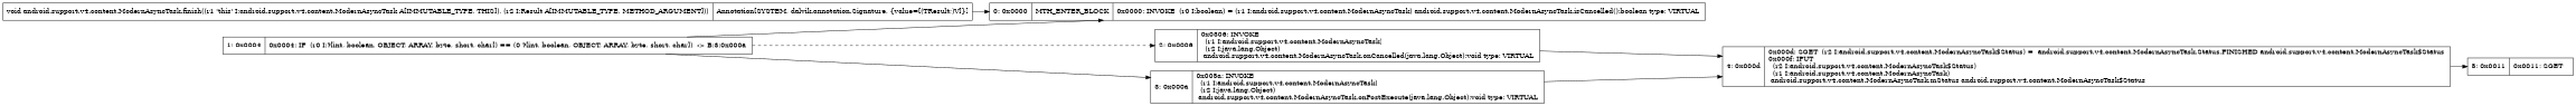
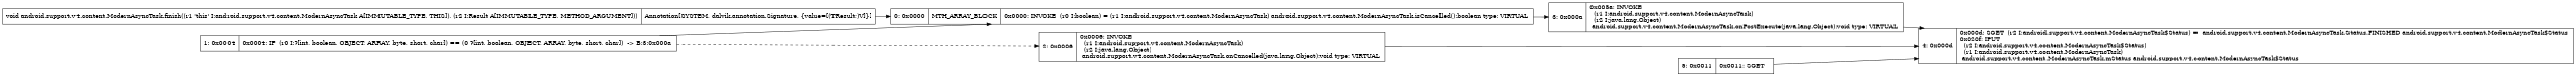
  digraph {
    rankdir=LR
    node [shape=record]
-   n1 [label="{0\:\ 0x0000|MTH_ENTER_BLOCK\l|0x0000: INVOKE  (r0 I:boolean) = (r1 I:android.support.v4.content.ModernAsyncTask) android.support.v4.content.ModernAsyncTask.isCancelled():boolean type: VIRTUAL \l}"]
+   n1 [label="{0\:\ 0x0000|MTH_ARRAY_BLOCK\l|0x0000: INVOKE  (r0 I:boolean) = (r1 I:android.support.v4.content.ModernAsyncTask) android.support.v4.content.ModernAsyncTask.isCancelled():boolean type: VIRTUAL \l}"]
    n2 [label="{1\:\ 0x0004|0x0004: IF  (r0 I:?[int, boolean, OBJECT, ARRAY, byte, short, char]) == (0 ?[int, boolean, OBJECT, ARRAY, byte, short, char])  \-\> B:3:0x000a \l}"]
-   n3 [label="{2\:\ 0x0006|0x0306: INVOKE  \l  (r1 I:android.support.v4.content.ModernAsyncTask)\l  (r2 I:java.lang.Object)\l android.support.v4.content.ModernAsyncTask.onCancelled(java.lang.Object):void type: VIRTUAL \l}"]
+   n3 [label="{2\:\ 0x0006|0x0006: INVOKE  \l  (r1 I:android.support.v4.content.ModernAsyncTask)\l  (r2 I:java.lang.Object)\l android.support.v4.content.ModernAsyncTask.onCancelled(java.lang.Object):void type: VIRTUAL \l}"]
    n4 [label="{3\:\ 0x000a|0x005a: INVOKE  \l  (r1 I:android.support.v4.content.ModernAsyncTask)\l  (r2 I:java.lang.Object)\l android.support.v4.content.ModernAsyncTask.onPostExecute(java.lang.Object):void type: VIRTUAL \l}"]
-   n5 [label="{4\:\ 0x000d|0x000d: SGET  (r2 I:android.support.v4.content.ModernAsyncTask$Status) =  android.support.v4.content.ModernAsyncTask.Status.FINISHED android.support.v4.content.ModernAsyncTask$Status \l0x000f: IPUT  \l  (r2 I:android.support.v4.content.ModernAsyncTask$Status)\l  (r1 I:android.support.v4.content.ModernAsyncTask)\l android.support.v4.content.ModernAsyncTask.mStatus android.support.v4.content.ModernAsyncTask$Status \l}"]
+   n5 [label="{4\:\ 0x000d|0x000d: SGET  (r2 I:android.support.v4.content.ModernAsyncTask$Status) =  android.support.v4.content.ModernAsyncTask.Status.FINISHED android.support.v4.content.ModernAsyncTask$Status \l0x020f: IPUT  \l  (r2 I:android.support.v4.content.ModernAsyncTask$Status)\l  (r1 I:android.support.v4.content.ModernAsyncTask)\l android.support.v4.content.ModernAsyncTask.mStatus android.support.v4.content.ModernAsyncTask$Status \l}"]
    n6 [label="{5\:\ 0x0011|0x0011: SGET   \l}"]
    n7 [label="{void android.support.v4.content.ModernAsyncTask.finish((r1 'this' I:android.support.v4.content.ModernAsyncTask A[IMMUTABLE_TYPE, THIS]), (r2 I:Result A[IMMUTABLE_TYPE, METHOD_ARGUMENT]))  | Annotation[SYSTEM, dalvik.annotation.Signature, \{value=[(TResult;)V]\}]\l}"]
    n2 -> n1
    n2 -> n3 [style=dashed]
-   n2 -> n4
+   n1 -> n4
    n3 -> n5
    n4 -> n5
-   n5 -> n6
+   n6 -> n5
    n7 -> n1
  }
